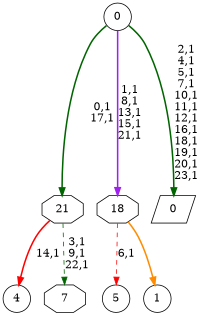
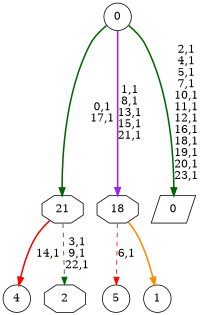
  digraph {
    node [shape=circle]
    edge [color=darkgreen style=bold]
    n1 [label=4]
    n2 [label=5]
-   n3 [label=7 shape=octagon]
+   n3 [label=2 shape=octagon]
    21 [shape=octagon]
    n5 [label=1]
    18 [shape=octagon]
    n7 [label=0 shape=parallelogram]
    0
    21 -> n1 [color=red label="14,1"]
    21 -> n3 [label="3,1\n9,1\n22,1" style=dashed]
    18 -> n2 [color=red label="6,1" style=dashed]
    18 -> n5 [color=darkorange]
    0 -> 21 [label="0,1\n17,1"]
    0 -> 18 [color=purple label="1,1\n8,1\n13,1\n15,1\n21,1"]
    0 -> n7 [label="2,1\n4,1\n5,1\n7,1\n10,1\n11,1\n12,1\n16,1\n18,1\n19,1\n20,1\n23,1"]
  }
